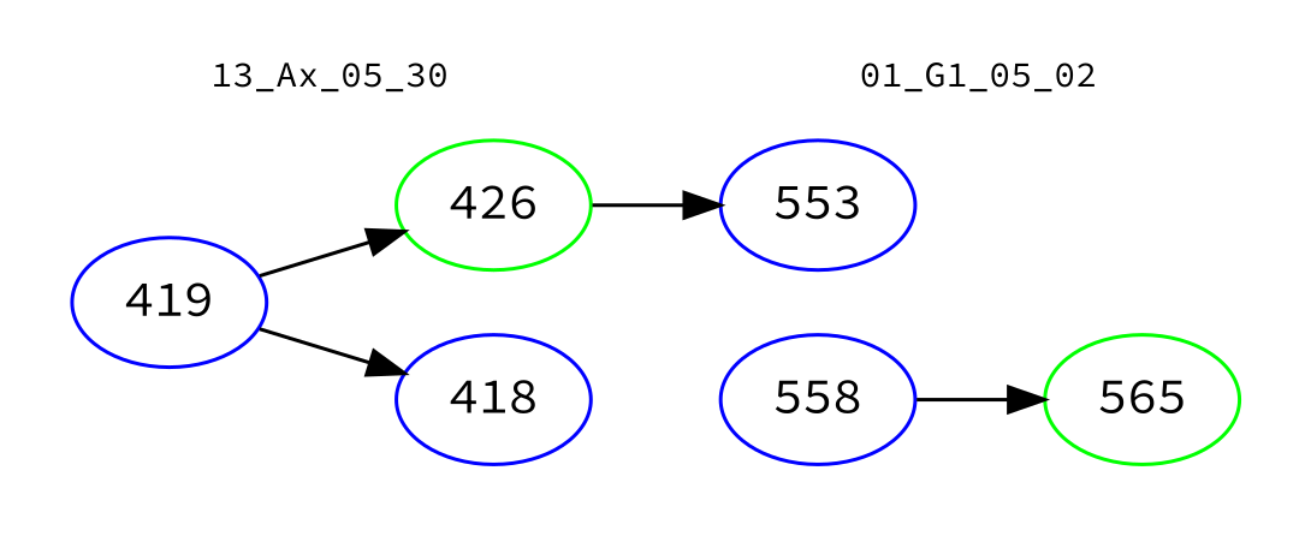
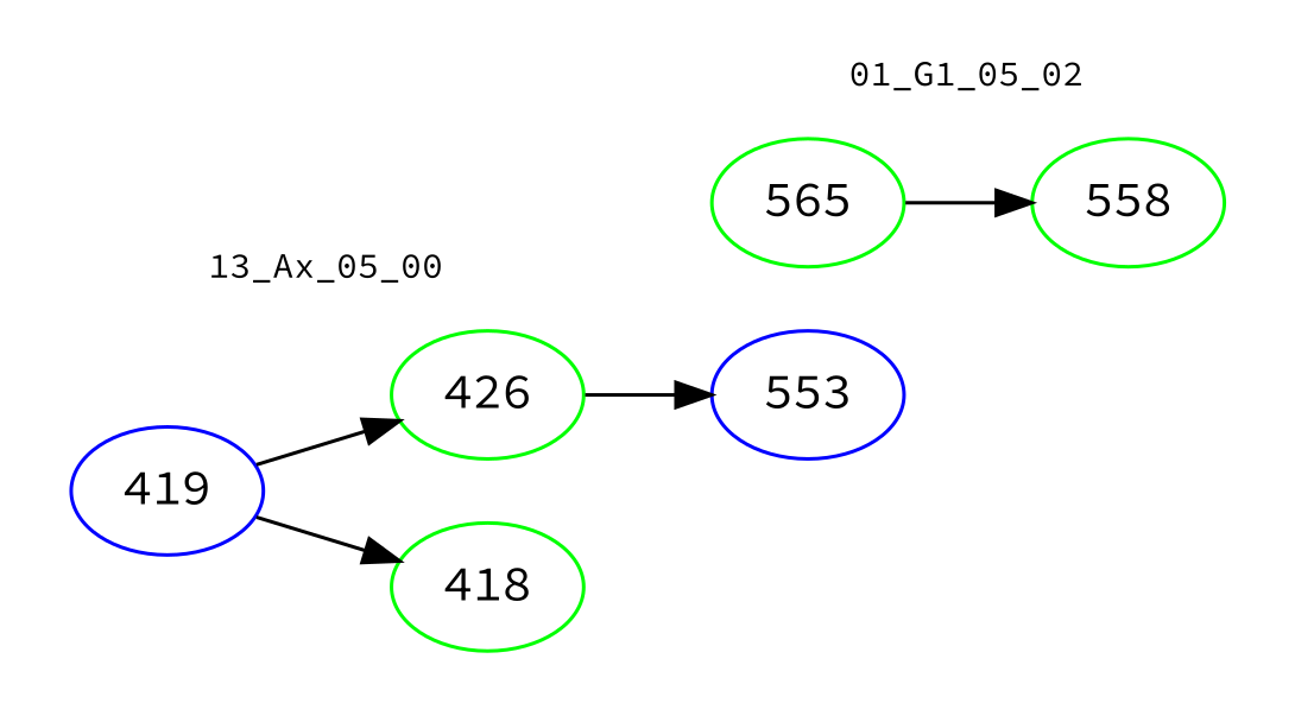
  digraph {
    fontname="Source Code Pro"
    rankdir=LR
    node [color=blue fontname="Source Code Pro"]
    edge [color=black fontname="Source Code Pro"]
    n1 [label=419]
-   n2 [label=418]
+   n2 [color=green label=418]
    n3 [color=green label=426]
    n4 [color=green label=565]
    n5 [label=553]
-   n6 [label=558]
+   n6 [color=green label=558]
    subgraph cluster_1 {
      color=white
      fontsize=10
-     label="13_Ax_05_30"
+     label="13_Ax_05_00"
      n1
      n2
      n3
    }
    subgraph cluster_2 {
      color=white
      fontsize=10
      label="01_G1_05_02"
      n4
      n5
      n6
    }
    n1 -> n2
    n1 -> n3
    n3 -> n5
-   n6 -> n4
+   n4 -> n6
  }
